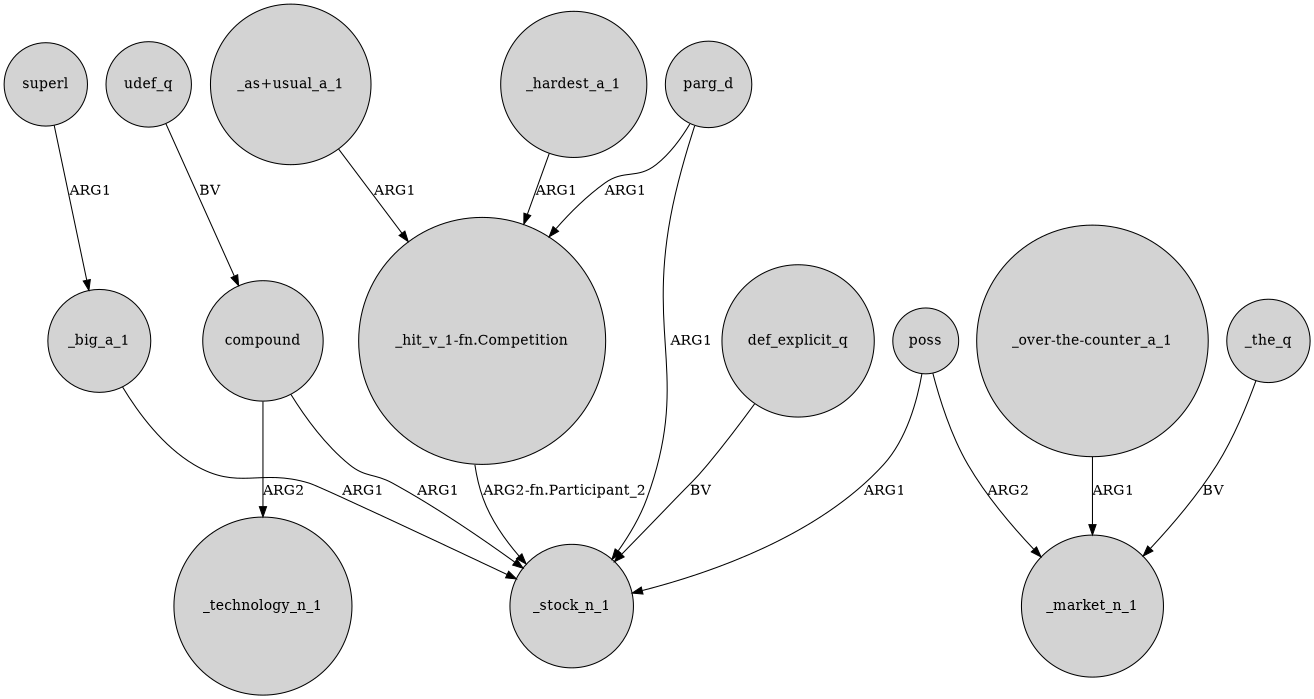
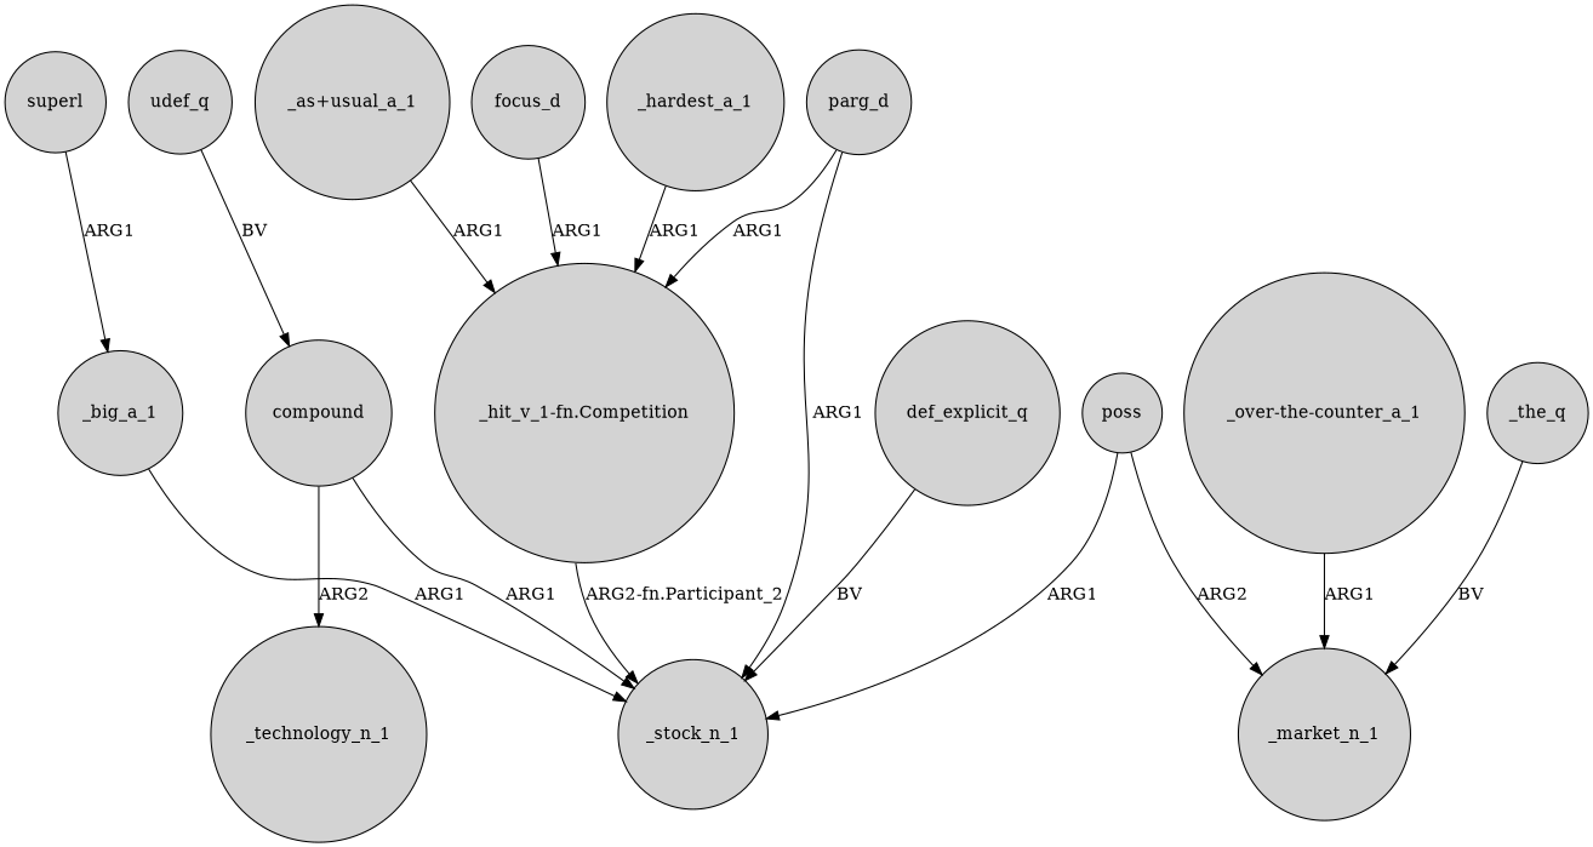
  digraph {
    node [shape=circle style=filled]
+   focus_d
    "_hit_v_1-fn.Competition"
    _stock_n_1
    superl
    _big_a_1
    def_explicit_q
    parg_d
    _hardest_a_1
    "_over-the-counter_a_1"
    _market_n_1
    "_as+usual_a_1"
    poss
    _the_q
    compound
    _technology_n_1
    udef_q
+   focus_d -> "_hit_v_1-fn.Competition" [label=ARG1]
    "_hit_v_1-fn.Competition" -> _stock_n_1 [label="ARG2-fn.Participant_2"]
    superl -> _big_a_1 [label=ARG1]
    _big_a_1 -> _stock_n_1 [label=ARG1]
    def_explicit_q -> _stock_n_1 [label=BV]
    parg_d -> "_hit_v_1-fn.Competition" [label=ARG1]
    parg_d -> _stock_n_1 [label=ARG1]
    _hardest_a_1 -> "_hit_v_1-fn.Competition" [label=ARG1]
    "_over-the-counter_a_1" -> _market_n_1 [label=ARG1]
    "_as+usual_a_1" -> "_hit_v_1-fn.Competition" [label=ARG1]
    poss -> _stock_n_1 [label=ARG1]
    poss -> _market_n_1 [label=ARG2]
    _the_q -> _market_n_1 [label=BV]
    compound -> _stock_n_1 [label=ARG1]
    compound -> _technology_n_1 [label=ARG2]
    udef_q -> compound [label=BV]
  }
